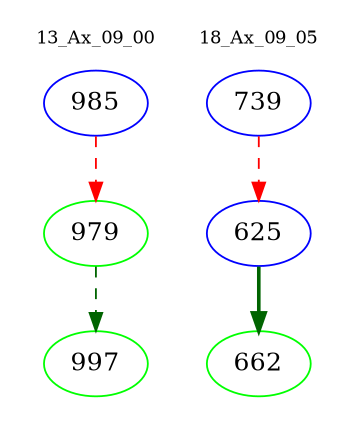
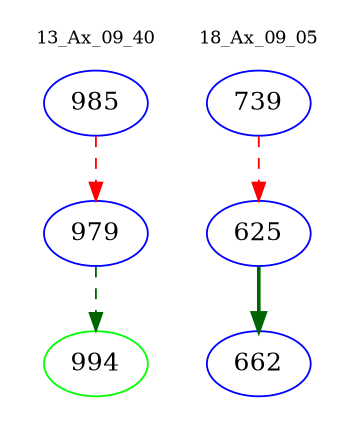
  digraph {
    fontname="DejaVu Serif"
    node [color=blue fontname="DejaVu Serif"]
    edge [color=red fontname="DejaVu Serif" style=dashed]
    n1 [label=985]
-   n2 [color=green label=979]
-   n3 [color=green label=997]
+   n2 [label=979]
+   n3 [color=green label=994]
    n4 [label=739]
    n5 [label=625]
-   n6 [color=green label=662]
+   n6 [label=662]
    subgraph cluster_1 {
      color=white
      fontsize=10
-     label="13_Ax_09_00"
+     label="13_Ax_09_40"
      n1
      n2
      n3
    }
    subgraph cluster_2 {
      color=white
      fontsize=10
      label="18_Ax_09_05"
      n4
      n5
      n6
    }
    n1 -> n2
    n2 -> n3 [color=darkgreen]
    n4 -> n5
    n5 -> n6 [color=darkgreen style=bold]
  }
